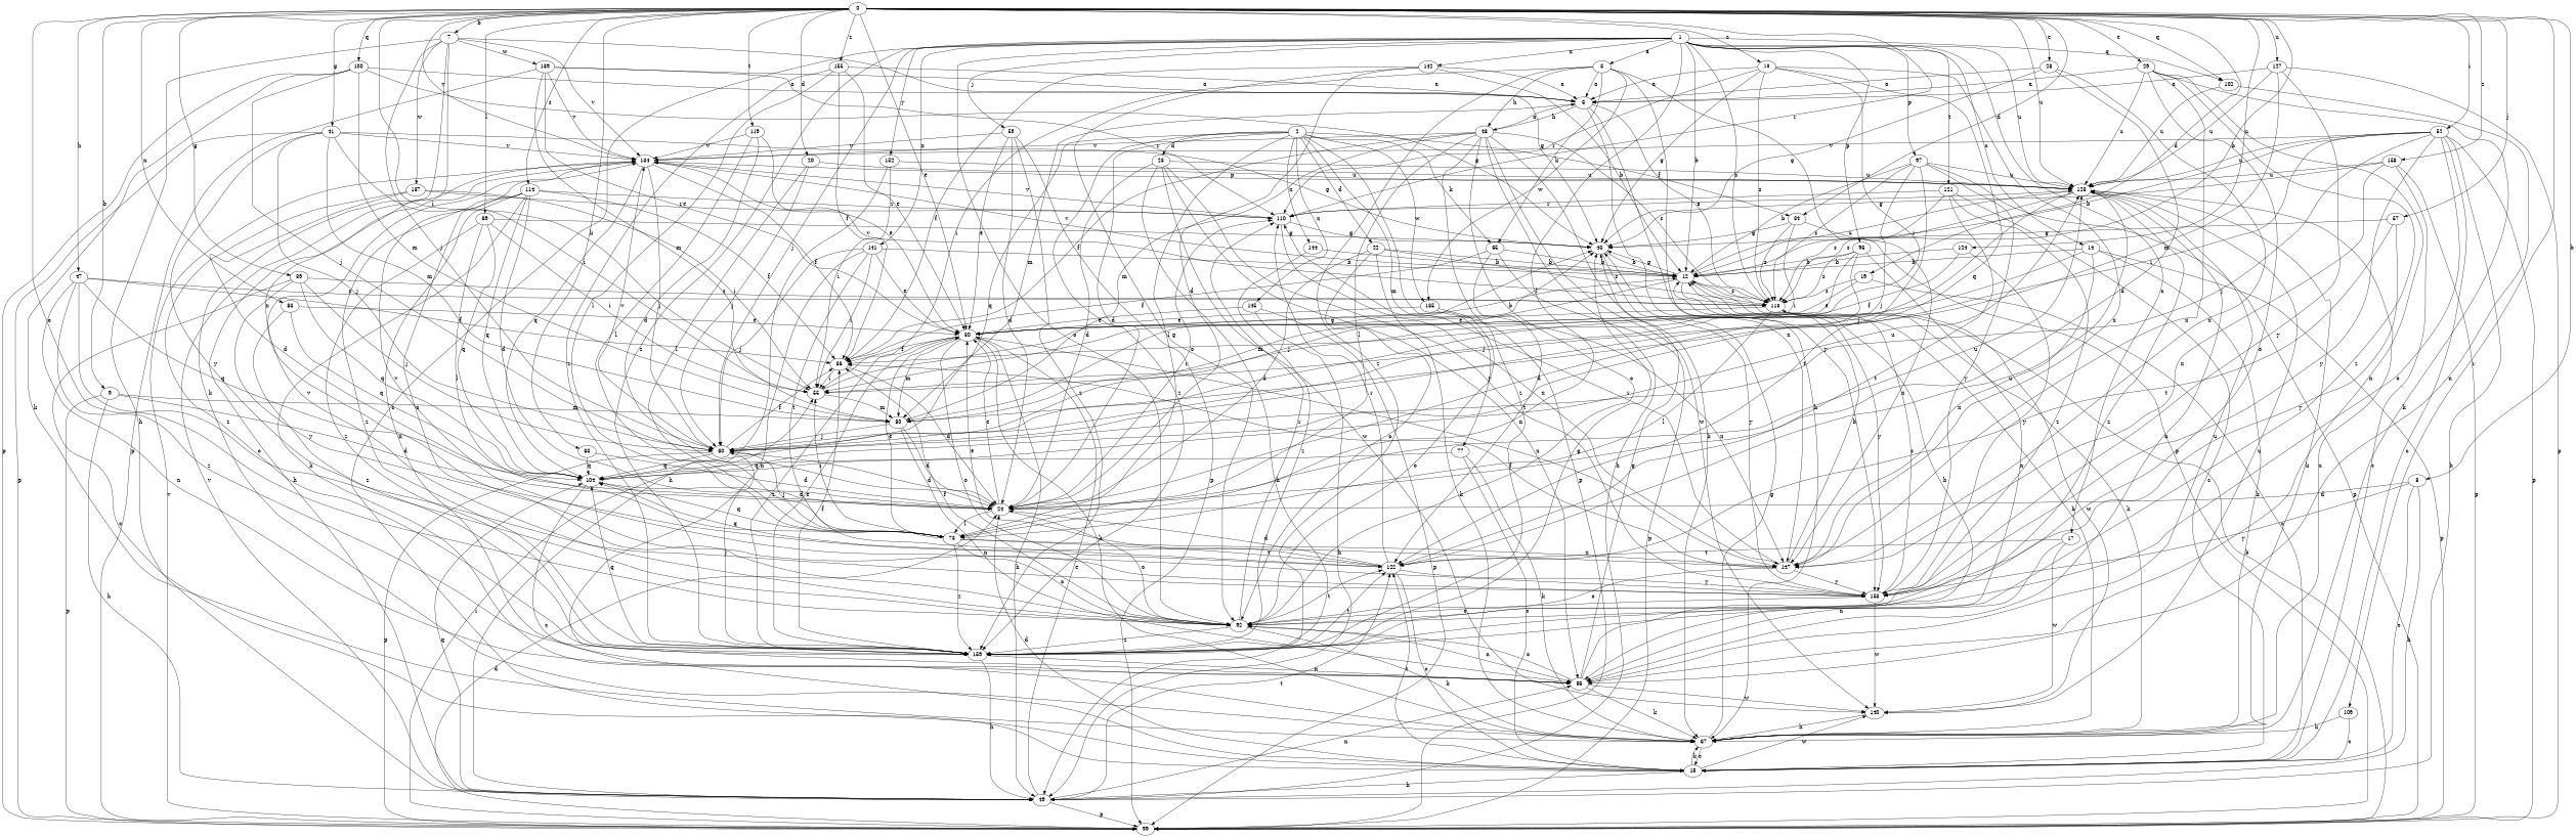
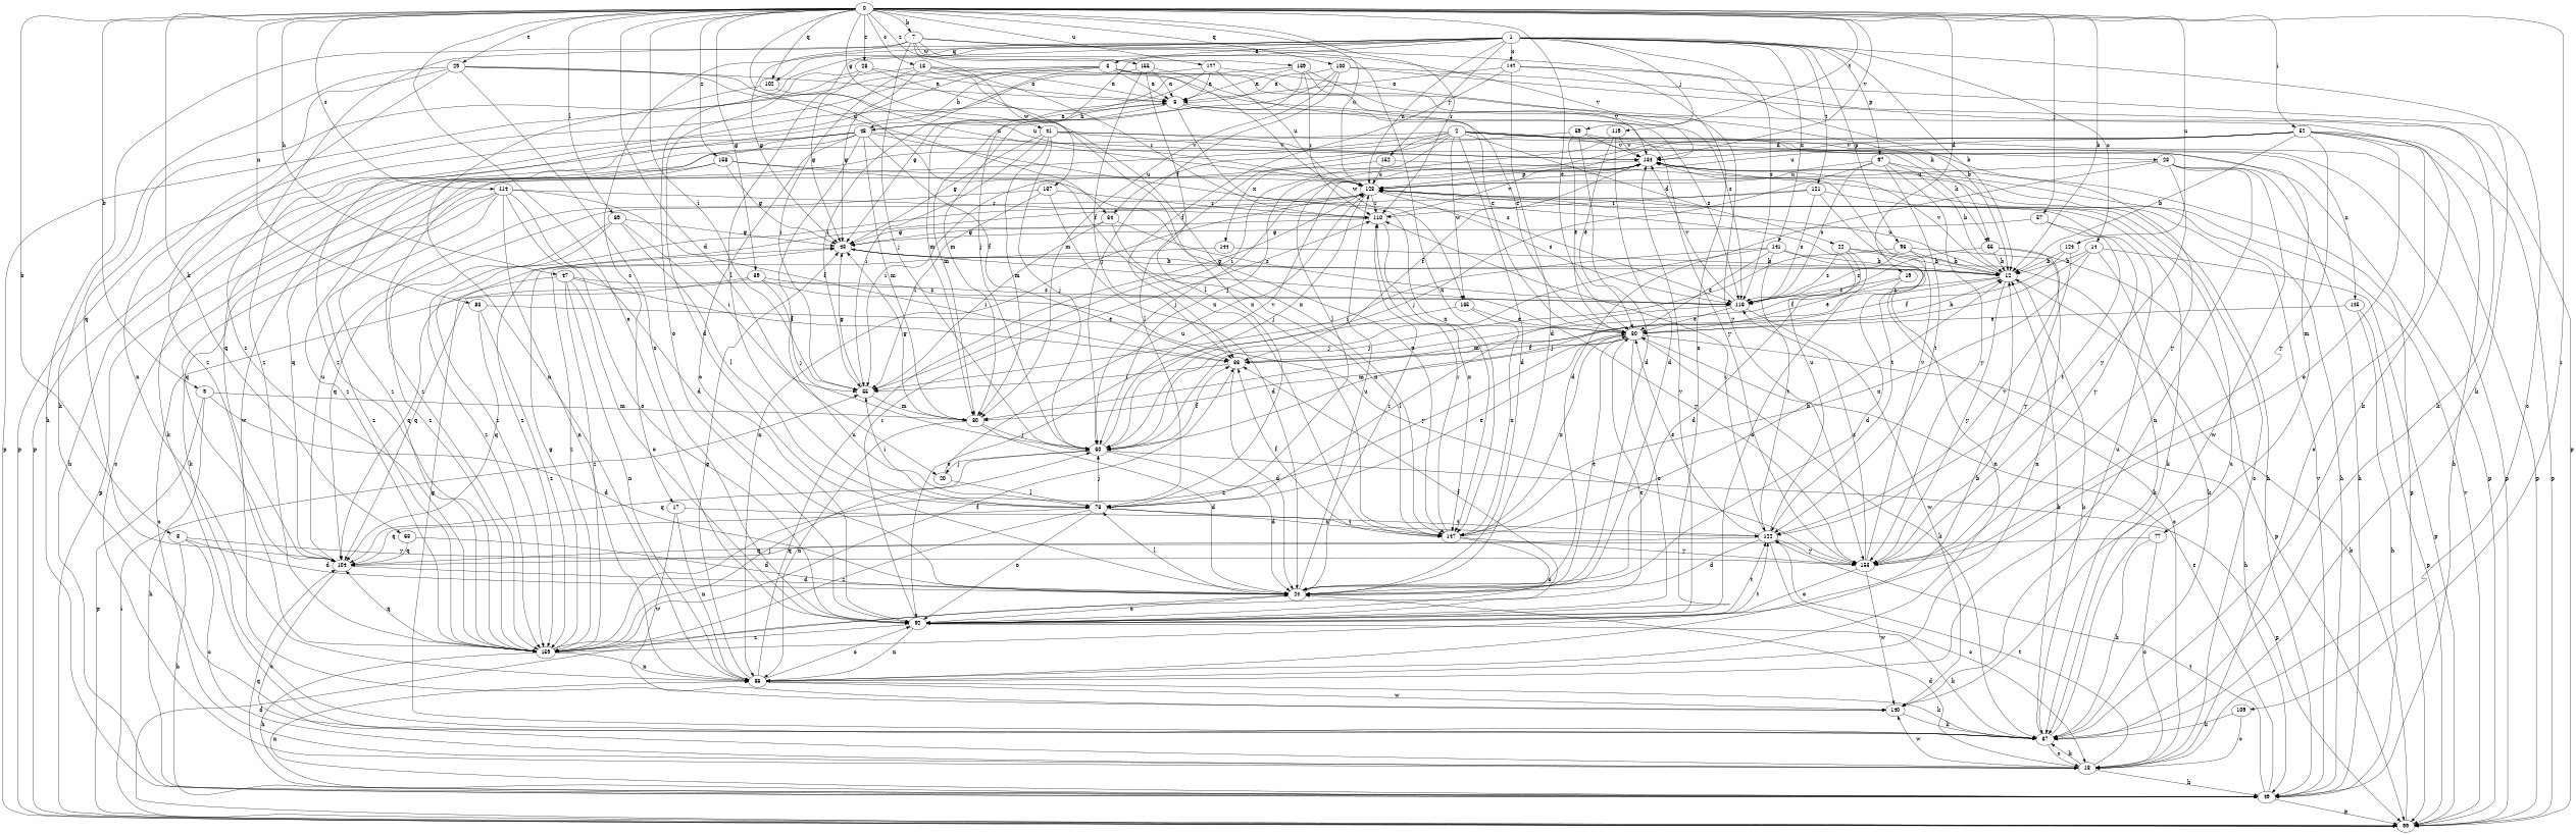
  strict digraph {
    0
    7
    8
    9
    12
    13
    19
    20
    28
    29
    30
    34
    39
    41
    47
    52
    55
    57
    63
    69
    83
    92
    100
    102
    109
    114
    119
    124
    127
    128
    134
    155
    158
    110
    60
    67
    147
    43
    49
    137
    139
    18
    24
    153
    99
    80
    116
    104
    6
    73
    159
    86
    36
    122
    1
    3
    14
    17
    59
    96
    97
    121
    141
    142
    152
    65
    135
    48
    140
    2
    22
    23
    77
    144
    145
    0 -> 7 [label=b]
    0 -> 8 [label=b]
    0 -> 9 [label=b]
    0 -> 12 [label=b]
    0 -> 13 [label=c]
    0 -> 19 [label=d]
    0 -> 20 [label=d]
    0 -> 28 [label=e]
    0 -> 29 [label=e]
    0 -> 30 [label=e]
    0 -> 34 [label=d]
    0 -> 39 [label=g]
    0 -> 41 [label=g]
    0 -> 47 [label=h]
    0 -> 52 [label=i]
    0 -> 55 [label=i]
    0 -> 57 [label=j]
    0 -> 63 [label=k]
    0 -> 69 [label=l]
    0 -> 83 [label=n]
    0 -> 92 [label=o]
    0 -> 100 [label=q]
    0 -> 102 [label=q]
    0 -> 109 [label=r]
    0 -> 114 [label=s]
    0 -> 119 [label=t]
    0 -> 124 [label=u]
    0 -> 127 [label=u]
    0 -> 128 [label=u]
    0 -> 134 [label=v]
    0 -> 155 [label=z]
    0 -> 158 [label=z]
    0 -> 110 [label=r]
    7 -> 134 [label=v]
    7 -> 60 [label=j]
    7 -> 67 [label=k]
    7 -> 147 [label=x]
    7 -> 43 [label=g]
    7 -> 49 [label=h]
    7 -> 137 [label=w]
    7 -> 139 [label=w]
    8 -> 49 [label=h]
    8 -> 18 [label=c]
    8 -> 24 [label=d]
    8 -> 153 [label=y]
    9 -> 49 [label=h]
    9 -> 24 [label=d]
    9 -> 99 [label=p]
    9 -> 80 [label=m]
    12 -> 128 [label=u]
    12 -> 134 [label=v]
    12 -> 67 [label=k]
    12 -> 43 [label=g]
    12 -> 153 [label=y]
    12 -> 80 [label=m]
    12 -> 116 [label=s]
    13 -> 55 [label=i]
    13 -> 110 [label=r]
    13 -> 147 [label=x]
    13 -> 43 [label=g]
    13 -> 116 [label=s]
    13 -> 104 [label=q]
    13 -> 6 [label=a]
    19 -> 30 [label=e]
    19 -> 18 [label=c]
    19 -> 116 [label=s]
    20 -> 128 [label=u]
-   20 -> 60 [label=j]
+   60 -> 20 [label=j]
    20 -> 73 [label=l]
    28 -> 147 [label=x]
    28 -> 43 [label=g]
    28 -> 24 [label=d]
    28 -> 6 [label=a]
    29 -> 92 [label=o]
    29 -> 128 [label=u]
    29 -> 67 [label=k]
    29 -> 147 [label=x]
    29 -> 6 [label=a]
    29 -> 159 [label=z]
    29 -> 86 [label=n]
    30 -> 12 [label=b]
    30 -> 92 [label=o]
    30 -> 67 [label=k]
    30 -> 147 [label=x]
    30 -> 49 [label=h]
    30 -> 80 [label=m]
    30 -> 159 [label=z]
    30 -> 36 [label=f]
    34 -> 55 [label=i]
    34 -> 147 [label=x]
    34 -> 43 [label=g]
    34 -> 116 [label=s]
    39 -> 60 [label=j]
    39 -> 18 [label=c]
    39 -> 153 [label=y]
    39 -> 116 [label=s]
    39 -> 104 [label=q]
    41 -> 55 [label=i]
    41 -> 134 [label=v]
    41 -> 60 [label=j]
    41 -> 43 [label=g]
    41 -> 153 [label=y]
    41 -> 99 [label=p]
    41 -> 80 [label=m]
    47 -> 92 [label=o]
    47 -> 116 [label=s]
    47 -> 104 [label=q]
    47 -> 159 [label=z]
    47 -> 86 [label=n]
    47 -> 36 [label=f]
    52 -> 12 [label=b]
    52 -> 55 [label=i]
    52 -> 92 [label=o]
    52 -> 128 [label=u]
    52 -> 134 [label=v]
    52 -> 60 [label=j]
    52 -> 49 [label=h]
    52 -> 18 [label=c]
    52 -> 153 [label=y]
    52 -> 99 [label=p]
    55 -> 43 [label=g]
    55 -> 80 [label=m]
    57 -> 43 [label=g]
    57 -> 153 [label=y]
    57 -> 122 [label=t]
    63 -> 24 [label=d]
    63 -> 104 [label=q]
    69 -> 55 [label=i]
    69 -> 43 [label=g]
    69 -> 104 [label=q]
    69 -> 73 [label=l]
    69 -> 159 [label=z]
    83 -> 30 [label=e]
    83 -> 104 [label=q]
    83 -> 159 [label=z]
    92 -> 134 [label=v]
    92 -> 110 [label=r]
    92 -> 67 [label=k]
    92 -> 159 [label=z]
    92 -> 86 [label=n]
    92 -> 36 [label=f]
    92 -> 122 [label=t]
    100 -> 60 [label=j]
    100 -> 67 [label=k]
    100 -> 43 [label=g]
    100 -> 99 [label=p]
    100 -> 80 [label=m]
    100 -> 6 [label=a]
    102 -> 128 [label=u]
    102 -> 86 [label=n]
    109 -> 67 [label=k]
    109 -> 18 [label=c]
    114 -> 92 [label=o]
    114 -> 110 [label=r]
    114 -> 67 [label=k]
    114 -> 24 [label=d]
    114 -> 104 [label=q]
    114 -> 159 [label=z]
    114 -> 86 [label=n]
    114 -> 36 [label=f]
    119 -> 30 [label=e]
    119 -> 134 [label=v]
    119 -> 24 [label=d]
    119 -> 73 [label=l]
    124 -> 12 [label=b]
    124 -> 153 [label=y]
    124 -> 36 [label=f]
    127 -> 128 [label=u]
    127 -> 153 [label=y]
    127 -> 99 [label=p]
    127 -> 80 [label=m]
    127 -> 6 [label=a]
    128 -> 110 [label=r]
    128 -> 60 [label=j]
    128 -> 67 [label=k]
    128 -> 116 [label=s]
    128 -> 159 [label=z]
    128 -> 86 [label=n]
    134 -> 128 [label=p]
    134 -> 60 [label=j]
    134 -> 49 [label=h]
    134 -> 104 [label=q]
    134 -> 36 [label=f]
    155 -> 30 [label=e]
    155 -> 6 [label=a]
    155 -> 73 [label=l]
    155 -> 159 [label=z]
    155 -> 36 [label=f]
    158 -> 128 [label=u]
    158 -> 147 [label=x]
    158 -> 43 [label=g]
    158 -> 18 [label=c]
    158 -> 99 [label=p]
    110 -> 134 [label=v]
    110 -> 147 [label=x]
    110 -> 43 [label=g]
    60 -> 134 [label=v]
    60 -> 24 [label=d]
    60 -> 99 [label=p]
    60 -> 104 [label=q]
    60 -> 36 [label=f]
    67 -> 12 [label=b]
    67 -> 128 [label=u]
    67 -> 43 [label=g]
    67 -> 18 [label=c]
    147 -> 12 [label=b]
    147 -> 92 [label=o]
    147 -> 110 [label=r]
    147 -> 153 [label=y]
    147 -> 36 [label=f]
    43 -> 12 [label=b]
    43 -> 153 [label=y]
    49 -> 30 [label=e]
    49 -> 134 [label=v]
    49 -> 99 [label=p]
    49 -> 104 [label=q]
    49 -> 86 [label=n]
    49 -> 122 [label=t]
    137 -> 55 [label=i]
    137 -> 110 [label=r]
    137 -> 24 [label=d]
    137 -> 159 [label=z]
    139 -> 30 [label=e]
    139 -> 134 [label=v]
    139 -> 110 [label=r]
    139 -> 99 [label=p]
    139 -> 80 [label=m]
    139 -> 6 [label=a]
    18 -> 67 [label=k]
    18 -> 49 [label=h]
    18 -> 24 [label=d]
    18 -> 122 [label=t]
    18 -> 140 [label=w]
    24 -> 30 [label=e]
    24 -> 92 [label=o]
    24 -> 128 [label=u]
    24 -> 110 [label=r]
    24 -> 73 [label=l]
    153 -> 92 [label=o]
    153 -> 134 [label=v]
    153 -> 116 [label=s]
    153 -> 140 [label=w]
    99 -> 12 [label=b]
    99 -> 55 [label=i]
    99 -> 134 [label=v]
    99 -> 24 [label=d]
    80 -> 60 [label=j]
    80 -> 43 [label=g]
    80 -> 24 [label=d]
    80 -> 86 [label=n]
    116 -> 30 [label=e]
    116 -> 134 [label=v]
    116 -> 73 [label=l]
    116 -> 140 [label=w]
    104 -> 128 [label=u]
    104 -> 18 [label=c]
    104 -> 24 [label=d]
    6 -> 147 [label=x]
    6 -> 153 [label=y]
    6 -> 80 [label=m]
    6 -> 116 [label=s]
    6 -> 48 [label=h]
    73 -> 30 [label=e]
    73 -> 55 [label=i]
    73 -> 92 [label=o]
    73 -> 60 [label=j]
    73 -> 147 [label=x]
    73 -> 104 [label=q]
    73 -> 159 [label=z]
    73 -> 122 [label=t]
    159 -> 30 [label=e]
    159 -> 60 [label=j]
    159 -> 43 [label=g]
    159 -> 49 [label=h]
    159 -> 104 [label=q]
    159 -> 86 [label=n]
    159 -> 36 [label=f]
    159 -> 122 [label=t]
    86 -> 12 [label=b]
    86 -> 92 [label=o]
    86 -> 128 [label=u]
    86 -> 67 [label=k]
    86 -> 43 [label=g]
    86 -> 140 [label=w]
    36 -> 55 [label=i]
    36 -> 24 [label=d]
    122 -> 30 [label=e]
    122 -> 128 [label=u]
    122 -> 110 [label=r]
    122 -> 18 [label=c]
    122 -> 24 [label=d]
    122 -> 153 [label=y]
    122 -> 104 [label=q]
    1 -> 12 [label=b]
    1 -> 92 [label=o]
    1 -> 102 [label=q]
    1 -> 128 [label=u]
    1 -> 60 [label=j]
    1 -> 18 [label=c]
    1 -> 116 [label=s]
    1 -> 73 [label=l]
    1 -> 159 [label=z]
    1 -> 3 [label=a]
    1 -> 14 [label=c]
    1 -> 17 [label=c]
    1 -> 59 [label=j]
    1 -> 96 [label=p]
    1 -> 97 [label=p]
    1 -> 121 [label=t]
    1 -> 141 [label=x]
    1 -> 142 [label=x]
    1 -> 152 [label=y]
    3 -> 55 [label=i]
    3 -> 67 [label=k]
    3 -> 99 [label=p]
    3 -> 6 [label=a]
    3 -> 159 [label=z]
    3 -> 65 [label=k]
    3 -> 135 [label=w]
    3 -> 48 [label=h]
    14 -> 12 [label=b]
    14 -> 60 [label=j]
    14 -> 67 [label=k]
    14 -> 147 [label=x]
    14 -> 99 [label=p]
    17 -> 86 [label=n]
    17 -> 122 [label=t]
    17 -> 140 [label=w]
    59 -> 30 [label=e]
    59 -> 134 [label=v]
    59 -> 24 [label=d]
    59 -> 99 [label=p]
    59 -> 159 [label=z]
    96 -> 12 [label=b]
    96 -> 60 [label=j]
    96 -> 24 [label=d]
    96 -> 116 [label=s]
    96 -> 86 [label=n]
    97 -> 12 [label=b]
    97 -> 128 [label=u]
    97 -> 60 [label=j]
    97 -> 153 [label=y]
    97 -> 99 [label=p]
    97 -> 116 [label=s]
    97 -> 122 [label=t]
    121 -> 110 [label=r]
    121 -> 18 [label=c]
    121 -> 116 [label=s]
    121 -> 159 [label=z]
    121 -> 122 [label=t]
    141 -> 12 [label=b]
    141 -> 30 [label=e]
    141 -> 55 [label=i]
    141 -> 60 [label=j]
    141 -> 86 [label=n]
    141 -> 122 [label=t]
    142 -> 12 [label=b]
    142 -> 92 [label=o]
    142 -> 24 [label=d]
    142 -> 6 [label=a]
    142 -> 36 [label=f]
    152 -> 55 [label=i]
    152 -> 128 [label=u]
    152 -> 49 [label=h]
    65 -> 12 [label=b]
    65 -> 99 [label=p]
    65 -> 36 [label=f]
-   65 -> 122 [label=t]
+   65 -> 122 [label=v]
    135 -> 30 [label=e]
    135 -> 92 [label=o]
    135 -> 147 [label=x]
    48 -> 92 [label=o]
    48 -> 134 [label=v]
    48 -> 67 [label=k]
    48 -> 49 [label=h]
    48 -> 80 [label=m]
    48 -> 116 [label=s]
    48 -> 6 [label=a]
    48 -> 73 [label=l]
    48 -> 159 [label=z]
    48 -> 36 [label=f]
    48 -> 140 [label=w]
    140 -> 128 [label=u]
    140 -> 67 [label=k]
    2 -> 34 [label=f]
    2 -> 24 [label=d]
    2 -> 99 [label=p]
    2 -> 104 [label=q]
    2 -> 73 [label=l]
    2 -> 159 [label=z]
    2 -> 65 [label=k]
    2 -> 135 [label=w]
    2 -> 22 [label=d]
    2 -> 23 [label=d]
    2 -> 77 [label=m]
    2 -> 144 [label=x]
    2 -> 145 [label=x]
    22 -> 12 [label=b]
    22 -> 92 [label=o]
    22 -> 67 [label=k]
    22 -> 24 [label=d]
    22 -> 116 [label=s]
    23 -> 128 [label=u]
    23 -> 49 [label=h]
    23 -> 24 [label=d]
    23 -> 153 [label=y]
    23 -> 86 [label=n]
    23 -> 140 [label=w]
    77 -> 67 [label=k]
    77 -> 18 [label=c]
    77 -> 104 [label=q]
    144 -> 12 [label=b]
    144 -> 159 [label=z]
    145 -> 30 [label=e]
    145 -> 49 [label=h]
    145 -> 99 [label=p]
  }
